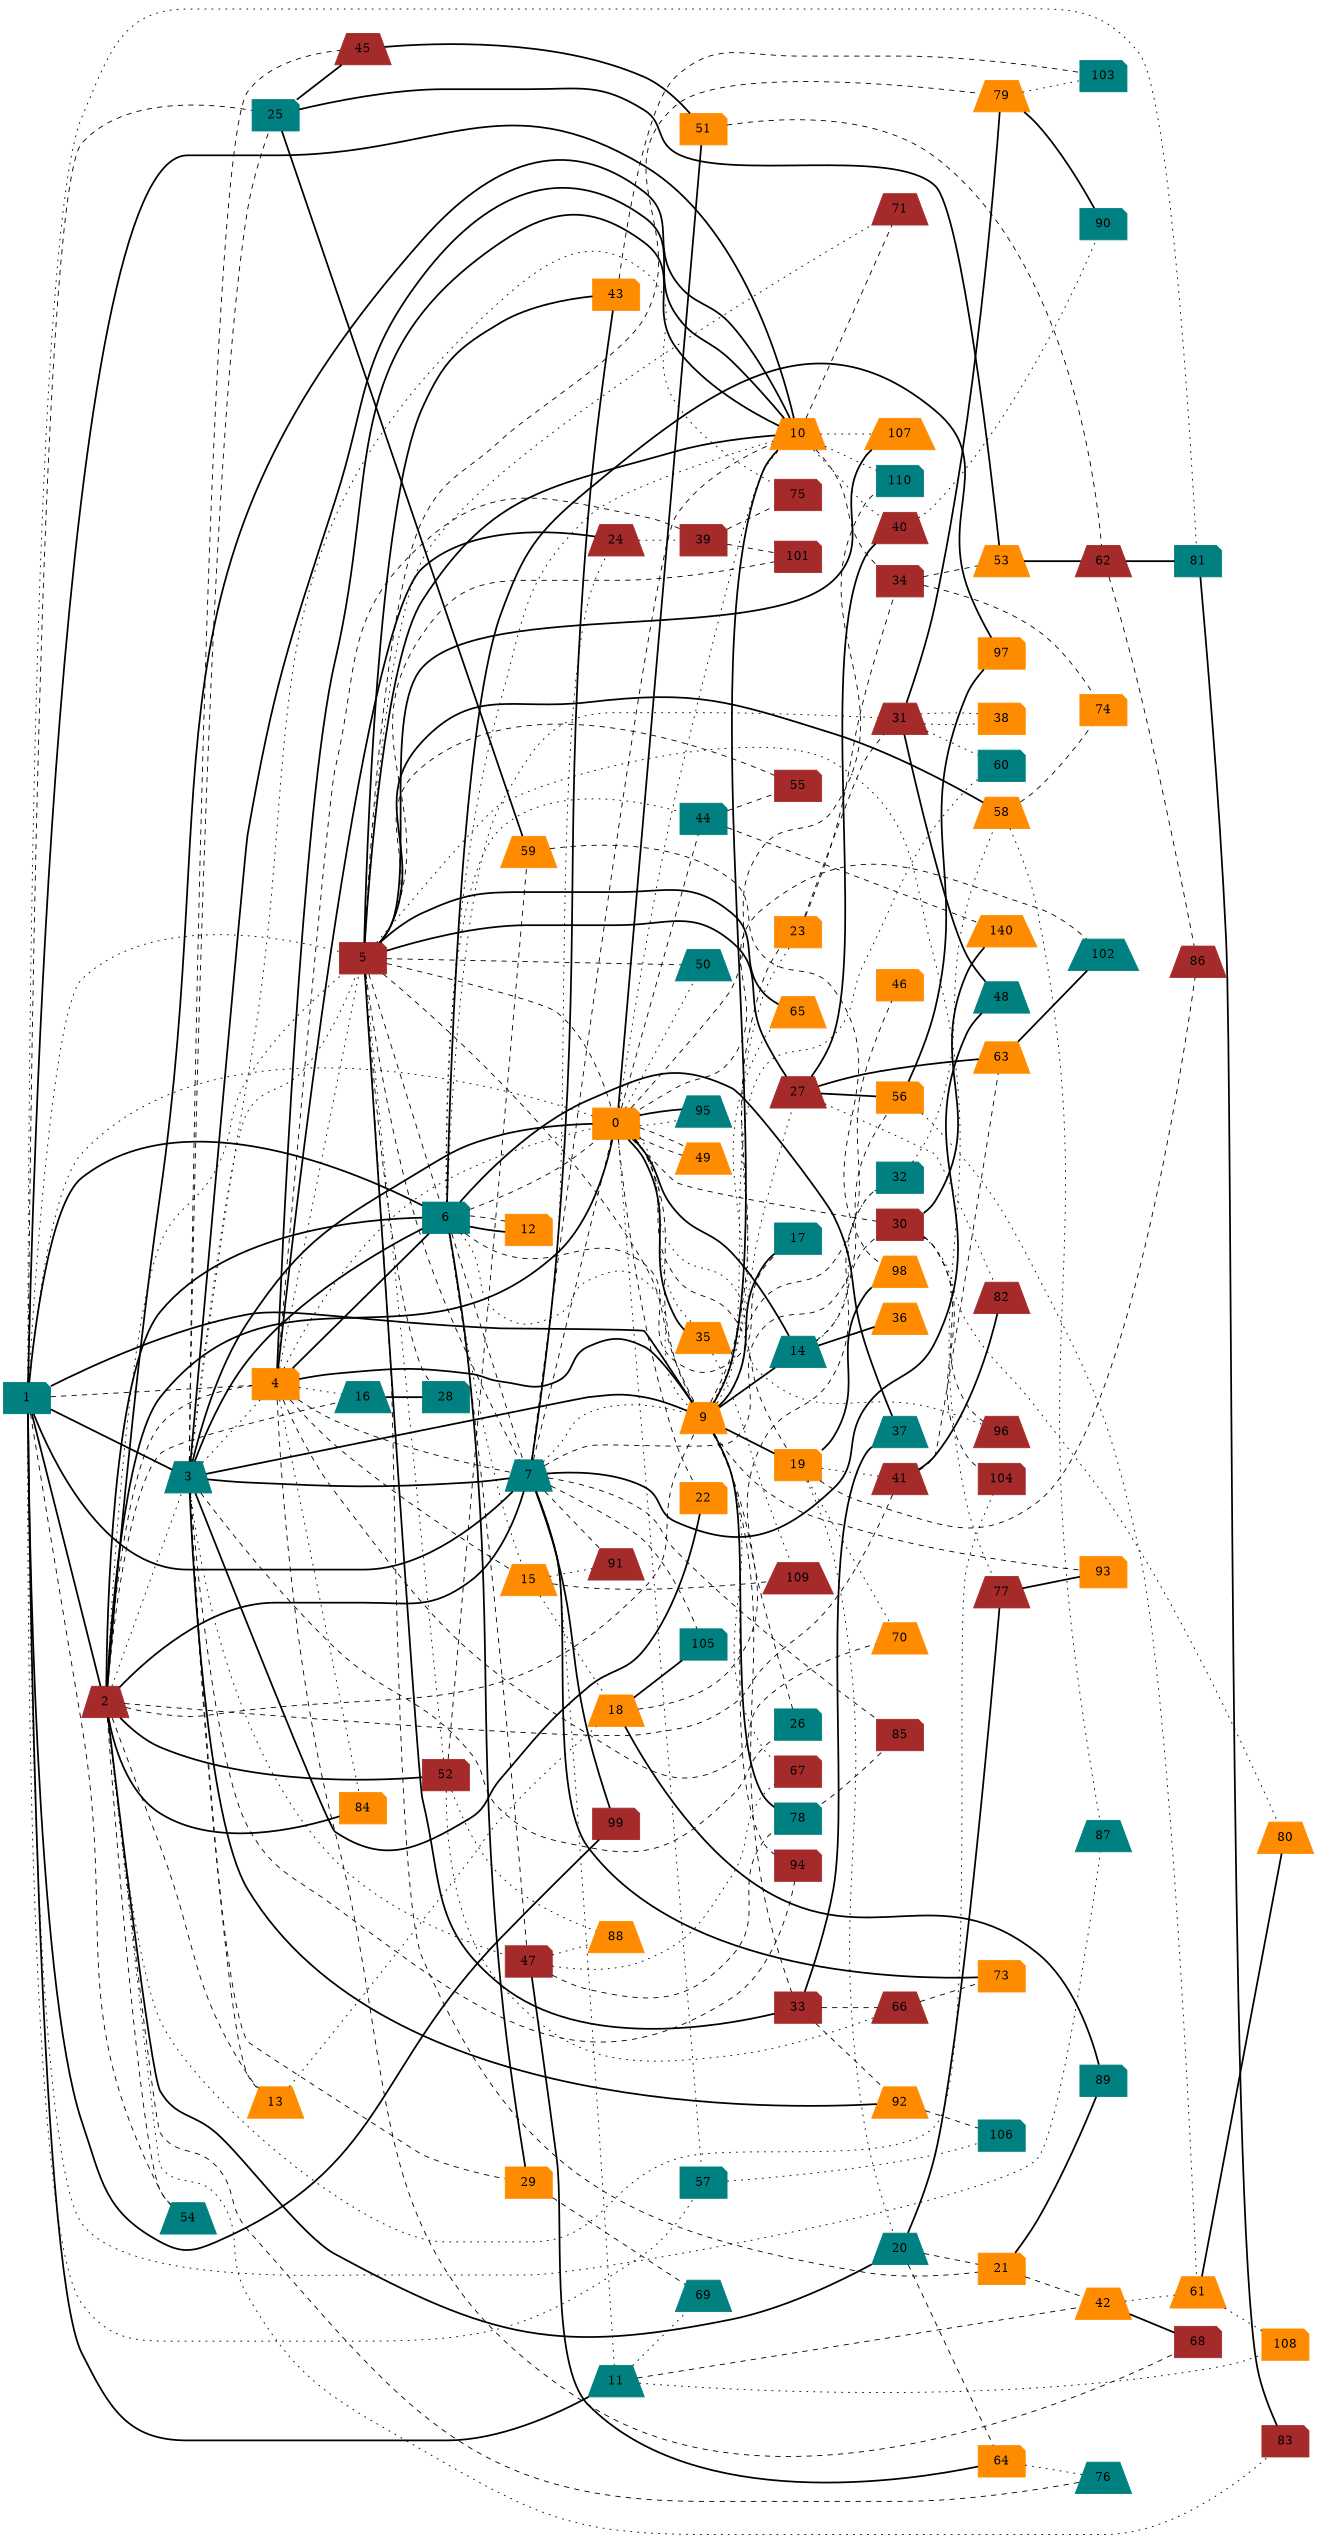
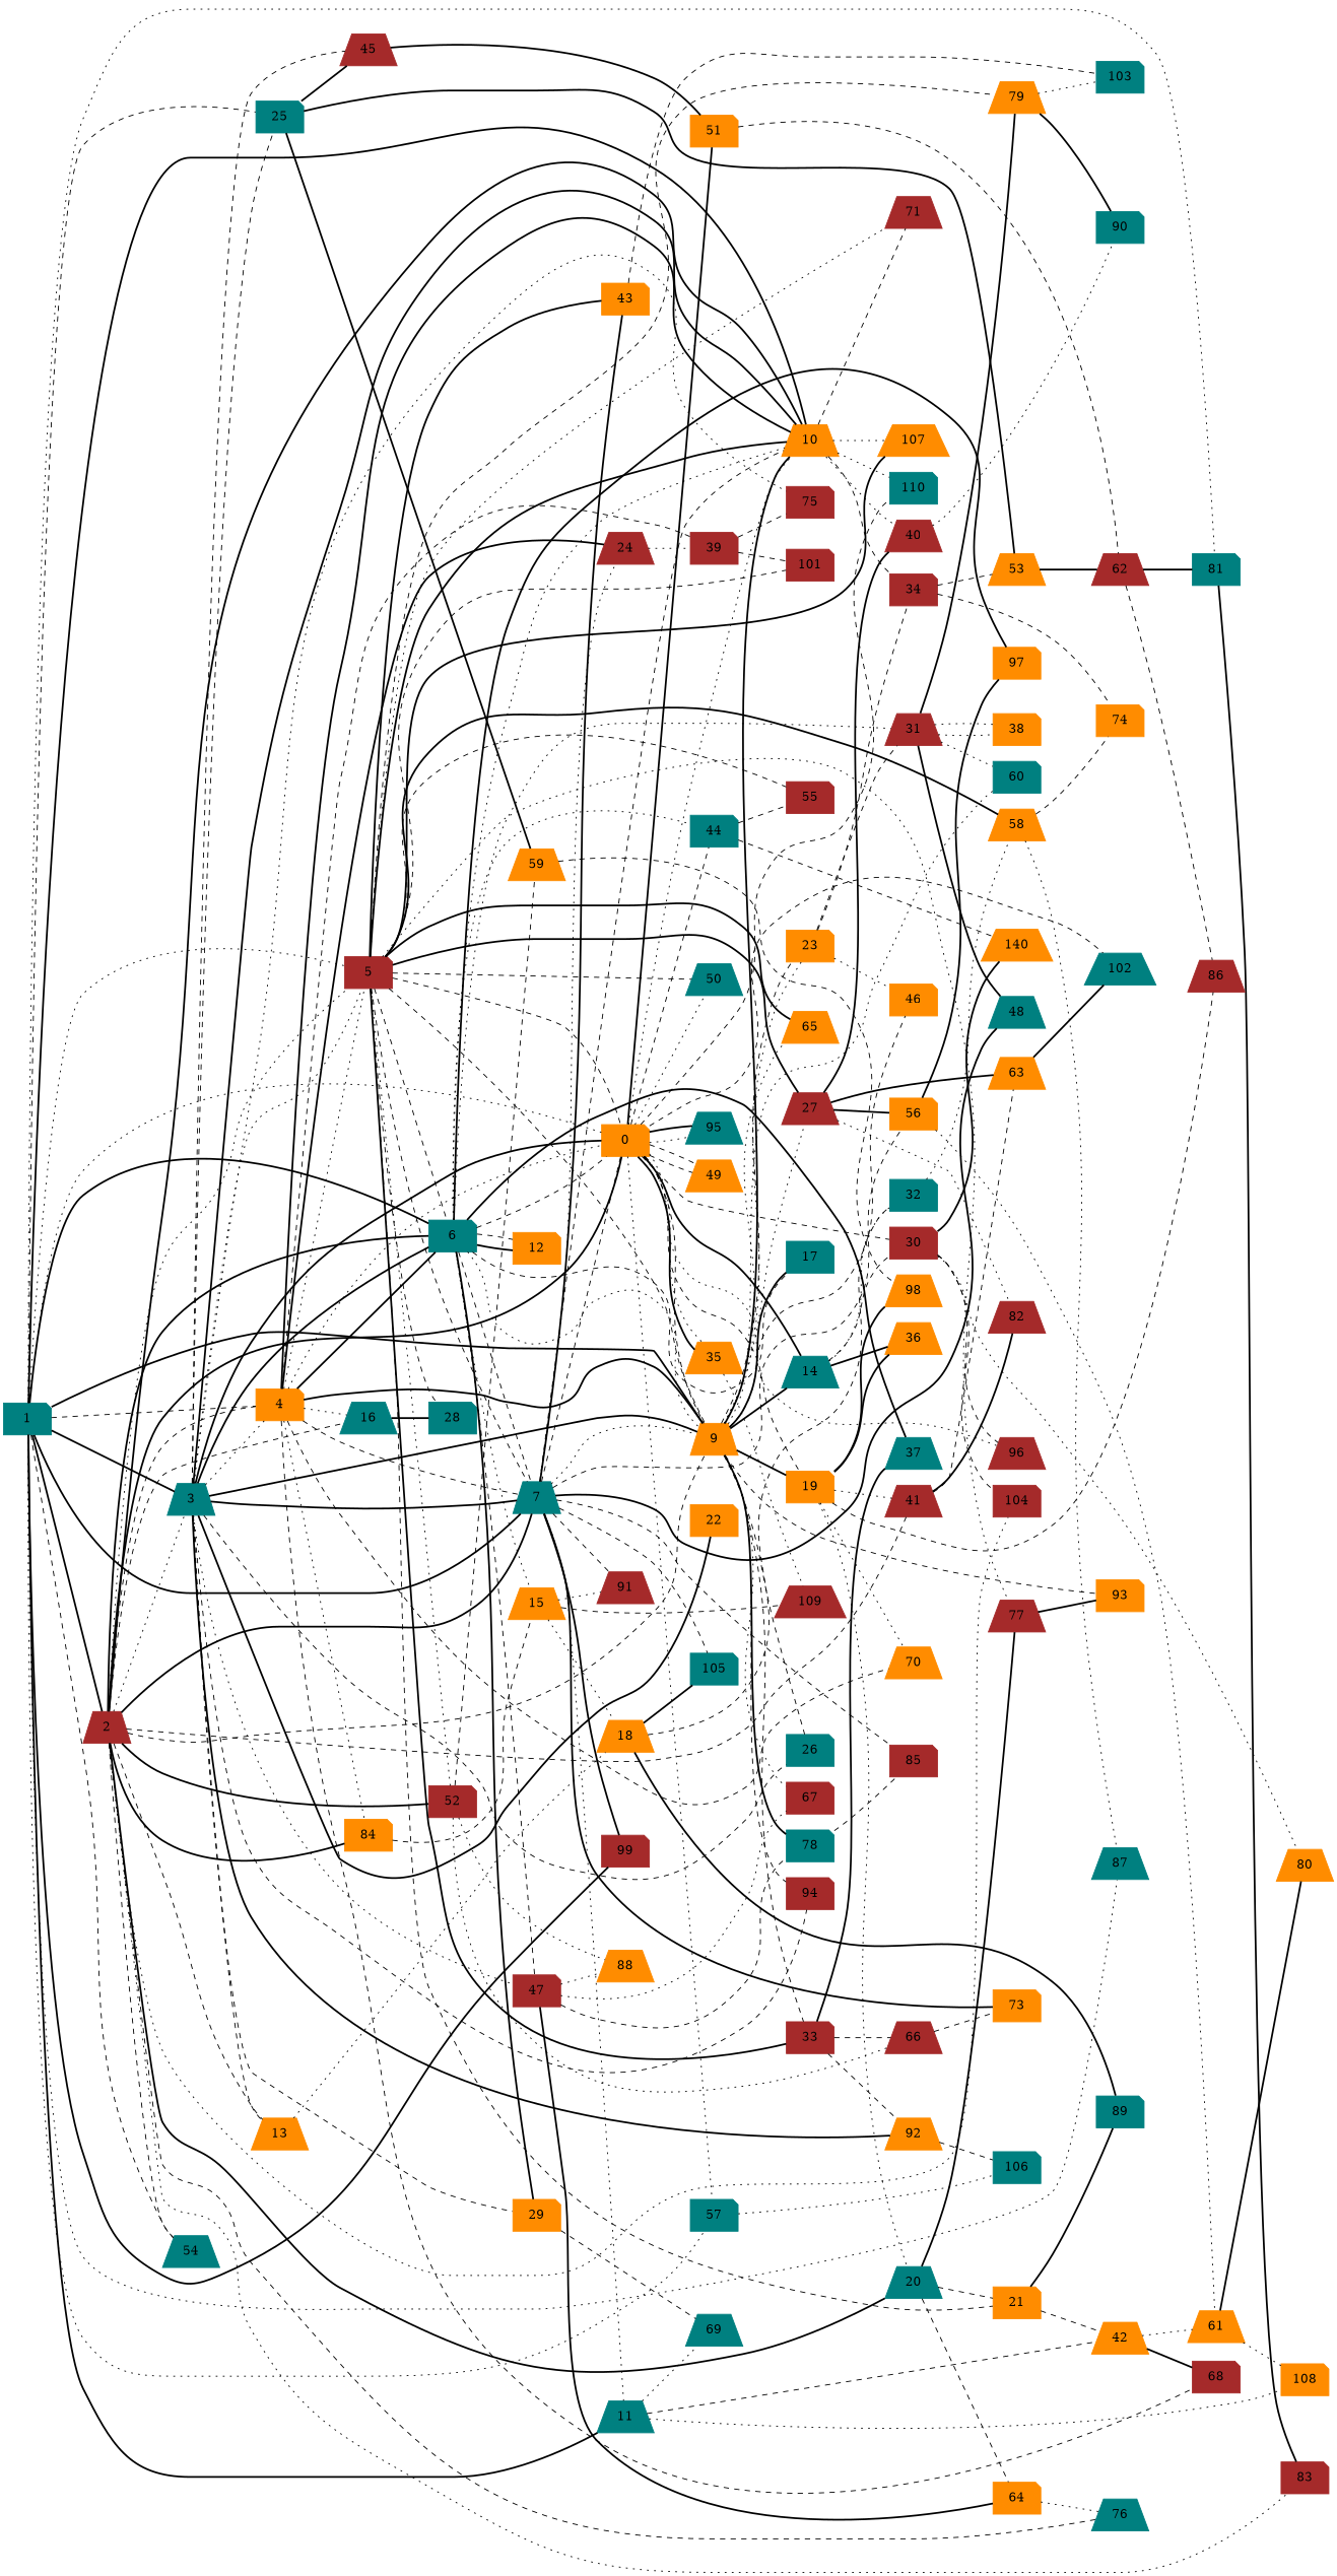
  graph {
    rankdir=LR
    node [color=darkorange shape=note style=filled]
    edge [style=dashed]
    1 [color=teal]
    2 [color=brown shape=trapezium]
    3 [color=teal shape=trapezium]
    4
    5 [color=brown]
    6 [color=teal]
    7 [color=teal shape=trapezium]
    n8 [label=0]
    9 [shape=trapezium]
    10 [shape=trapezium]
    11 [color=teal shape=trapezium]
    25 [color=teal]
    54 [color=teal shape=trapezium]
    57 [color=teal]
    81 [color=teal]
    87 [color=teal shape=trapezium]
    99 [color=brown]
    13 [shape=trapezium]
    16 [color=teal shape=trapezium]
    20 [color=teal shape=trapezium]
    41 [color=brown shape=trapezium]
    52 [color=brown]
    76 [color=teal shape=trapezium]
    83 [color=brown]
    84
    104 [color=brown]
    22
    26 [color=teal]
    29
    45 [color=brown shape=trapezium]
    47 [color=brown]
    75 [color=brown]
    92 [shape=trapezium]
    94 [color=brown]
    15 [shape=trapezium]
    24 [color=brown shape=trapezium]
    39 [color=brown]
    68 [color=brown]
    70 [shape=trapezium]
    21
    27 [color=brown shape=trapezium]
    28 [color=teal]
    33 [color=brown]
    43
    50 [color=teal shape=trapezium]
    55 [color=brown]
    58 [shape=trapezium]
    65 [shape=trapezium]
    71 [color=brown shape=trapezium]
    77 [color=brown shape=trapezium]
    79 [shape=trapezium]
    101 [color=brown]
    107 [shape=trapezium]
    12
    17 [color=teal]
    31 [color=brown shape=trapezium]
    37 [color=teal shape=trapezium]
    44 [color=teal]
    97
    48 [color=teal shape=trapezium]
    56
    73
    85 [color=brown]
    91 [color=brown shape=trapezium]
    105 [color=teal]
    14 [color=teal shape=trapezium]
    19
    30 [color=brown]
    35 [shape=trapezium]
    49 [shape=trapezium]
    51
    95 [color=teal shape=trapezium]
    96 [color=brown shape=trapezium]
    102 [color=teal shape=trapezium]
    110 [color=teal]
    23
    46
    60 [color=teal]
    67 [color=brown]
    78 [color=teal]
    93
    34 [color=brown]
    40 [color=brown shape=trapezium]
    42 [shape=trapezium]
    69 [color=teal shape=trapezium]
    108
    53 [shape=trapezium]
    59 [shape=trapezium]
    106 [color=teal]
    18 [shape=trapezium]
    64
    63 [shape=trapezium]
    82 [color=brown shape=trapezium]
    66 [color=brown shape=trapezium]
    88 [shape=trapezium]
    109 [color=brown shape=trapezium]
    89 [color=teal]
    103 [color=teal]
    74
    90 [color=teal]
    38
    n102 [label=140 shape=trapezium]
    61 [shape=trapezium]
    32 [color=teal]
    36 [shape=trapezium]
    86 [color=brown shape=trapezium]
    98 [shape=trapezium]
    80 [shape=trapezium]
    62 [color=brown shape=trapezium]
    1 -- 2 [style=bold]
    1 -- 3 [style=bold]
    1 -- 4
    1 -- 5 [style=dotted]
    1 -- 6 [style=bold]
    1 -- 7 [style=bold]
    1 -- n8 [style=dotted]
    1 -- 9 [style=bold]
    1 -- 10 [style=bold]
    1 -- 11 [style=bold]
    1 -- 25
    1 -- 54
    1 -- 57 [style=dotted]
    1 -- 81 [style=dotted]
    1 -- 87 [style=dotted]
    1 -- 99 [style=bold]
    2 -- 3 [style=dotted]
    2 -- 4
    2 -- 5 [style=dotted]
    2 -- 6 [style=bold]
    2 -- 7 [style=bold]
    2 -- n8 [style=bold]
    2 -- 9
    2 -- 10 [style=bold]
    2 -- 54
    2 -- 13
    2 -- 16
    2 -- 20 [style=bold]
    2 -- 41
    2 -- 52 [style=bold]
    2 -- 76
    2 -- 83 [style=dotted]
    2 -- 84 [style=bold]
    2 -- 104 [style=dotted]
    3 -- 4 [style=dotted]
    3 -- 5 [style=dotted]
    3 -- 6 [style=bold]
    3 -- 7 [style=bold]
    3 -- n8 [style=bold]
    3 -- 9 [style=bold]
    3 -- 10 [style=bold]
    3 -- 25
    3 -- 13
    3 -- 22 [style=bold]
    3 -- 26
    3 -- 29
    3 -- 45
    3 -- 47 [style=dotted]
    3 -- 75 [style=dotted]
    3 -- 92 [style=bold]
    3 -- 94
    4 -- 5 [style=dotted]
    4 -- 6 [style=bold]
    4 -- 7
    4 -- n8 [style=dotted]
    4 -- 9 [style=bold]
    4 -- 10 [style=bold]
    4 -- 16 [style=dotted]
    4 -- 84 [style=dotted]
-   4 -- 15
+   84 -- 15
    4 -- 24 [style=bold]
    4 -- 39
    4 -- 68
    4 -- 70
    5 -- 6
    5 -- 7
    5 -- n8
    5 -- 9
    5 -- 10 [style=bold]
    5 -- 52 [style=dotted]
    5 -- 21
    5 -- 27 [style=bold]
    5 -- 28
    5 -- 33 [style=bold]
    5 -- 43 [style=bold]
    5 -- 50
    5 -- 55
    5 -- 58 [style=bold]
    5 -- 65 [style=bold]
    5 -- 71 [style=dotted]
    5 -- 77 [style=dotted]
    5 -- 79
    5 -- 101
    5 -- 107 [style=bold]
    6 -- 7
    6 -- n8
    6 -- 9 [style=dotted]
    6 -- 10 [style=dotted]
    6 -- 29 [style=bold]
    6 -- 47
    6 -- 15 [style=dotted]
    6 -- 12 [style=bold]
    6 -- 12
    6 -- 17
    6 -- 31 [style=dotted]
    6 -- 37 [style=bold]
    6 -- 44 [style=dotted]
    6 -- 97 [style=bold]
    7 -- n8
    7 -- 9 [style=dotted]
    7 -- 10
    7 -- 11 [style=dotted]
    7 -- 99 [style=bold]
    7 -- 24 [style=dotted]
    7 -- 43 [style=bold]
    7 -- 48 [style=bold]
    7 -- 56
    7 -- 73 [style=bold]
    7 -- 85
    7 -- 91
    7 -- 105
    n8 -- 9
    n8 -- 10 [style=dotted]
    n8 -- 57 [style=dotted]
-   n8 -- 22
    n8 -- 50 [style=dotted]
    n8 -- 44
    n8 -- 14 [style=bold]
    n8 -- 19
    n8 -- 30
    n8 -- 35 [style=bold]
    n8 -- 35 [style=dotted]
    n8 -- 49
    n8 -- 49
    n8 -- 51 [style=bold]
    n8 -- 95 [style=dotted]
    n8 -- 95 [style=bold]
    n8 -- 96 [style=dotted]
    n8 -- 102
    n8 -- 110
    9 -- 10 [style=bold]
    9 -- 26
    9 -- 94
    9 -- 27 [style=dotted]
    9 -- 33
    9 -- 65 [style=dotted]
    9 -- 17 [style=bold]
    9 -- 14 [style=bold]
    9 -- 19 [style=bold]
    9 -- 23 [style=dotted]
    9 -- 23
    9 -- 46
    9 -- 60 [style=dotted]
    9 -- 67 [style=dotted]
    9 -- 78 [style=bold]
    9 -- 93
    10 -- 71
    10 -- 107 [style=dotted]
    10 -- 110 [style=dotted]
    10 -- 34
    10 -- 40 [style=dotted]
    11 -- 42
    11 -- 69 [style=dotted]
    11 -- 108 [style=dotted]
    25 -- 45 [style=bold]
    25 -- 53 [style=bold]
    25 -- 59 [style=bold]
    57 -- 106 [style=dotted]
    81 -- 83 [style=bold]
    13 -- 18 [style=dotted]
    16 -- 28 [style=bold]
    20 -- 21
    20 -- 77 [style=bold]
    20 -- 64
    41 -- 63
    41 -- 82 [style=bold]
    52 -- 59
    52 -- 66 [style=dotted]
    52 -- 88 [style=dotted]
    29 -- 69
    45 -- 51 [style=bold]
    47 -- 67 [style=dotted]
    47 -- 78
    47 -- 64 [style=bold]
    47 -- 88 [style=dotted]
    92 -- 106
    15 -- 91 [style=dotted]
    15 -- 18 [style=dotted]
    15 -- 109
    24 -- 39 [style=dotted]
    39 -- 75
    39 -- 101
    21 -- 42
    21 -- 89 [style=bold]
    27 -- 56 [style=bold]
    27 -- 40 [style=bold]
    27 -- 63 [style=bold]
    27 -- 82 [style=dotted]
    33 -- 92
    33 -- 37 [style=bold]
    33 -- 66
    43 -- 103
    58 -- 87 [style=dotted]
    58 -- 74
    77 -- 93 [style=bold]
    79 -- 103 [style=dotted]
    79 -- 90 [style=bold]
    31 -- 79 [style=bold]
    31 -- 48 [style=bold]
    31 -- 60 [style=dotted]
    31 -- 38 [style=dotted]
    31 -- 38 [style=dotted]
    44 -- 55
    44 -- n102
    56 -- 97 [style=bold]
    56 -- 61 [style=dotted]
    14 -- 30
    14 -- 32 [style=dotted]
    14 -- 36 [style=bold]
    19 -- 20 [style=dotted]
    19 -- 41 [style=dotted]
    19 -- 70 [style=dotted]
+   19 -- 36 [style=bold]
    19 -- 86
    19 -- 98 [style=bold]
    30 -- 104
    30 -- 96
    30 -- n102 [style=bold]
    30 -- 80 [style=dotted]
    35 -- 109 [style=dotted]
    51 -- 62
    23 -- 31
+   23 -- 46 [style=dotted]
    23 -- 34
    78 -- 85
    34 -- 53
    34 -- 74
    40 -- 90 [style=dotted]
    42 -- 68 [style=bold]
    42 -- 61 [style=dotted]
    53 -- 62 [style=bold]
    59 -- 98
    18 -- 105 [style=bold]
    18 -- 89 [style=bold]
    18 -- 32
    64 -- 76 [style=dotted]
    63 -- 102 [style=bold]
    66 -- 73
    61 -- 108 [style=dotted]
    61 -- 80 [style=bold]
    32 -- 58 [style=dotted]
    62 -- 81 [style=bold]
    62 -- 86
  }
